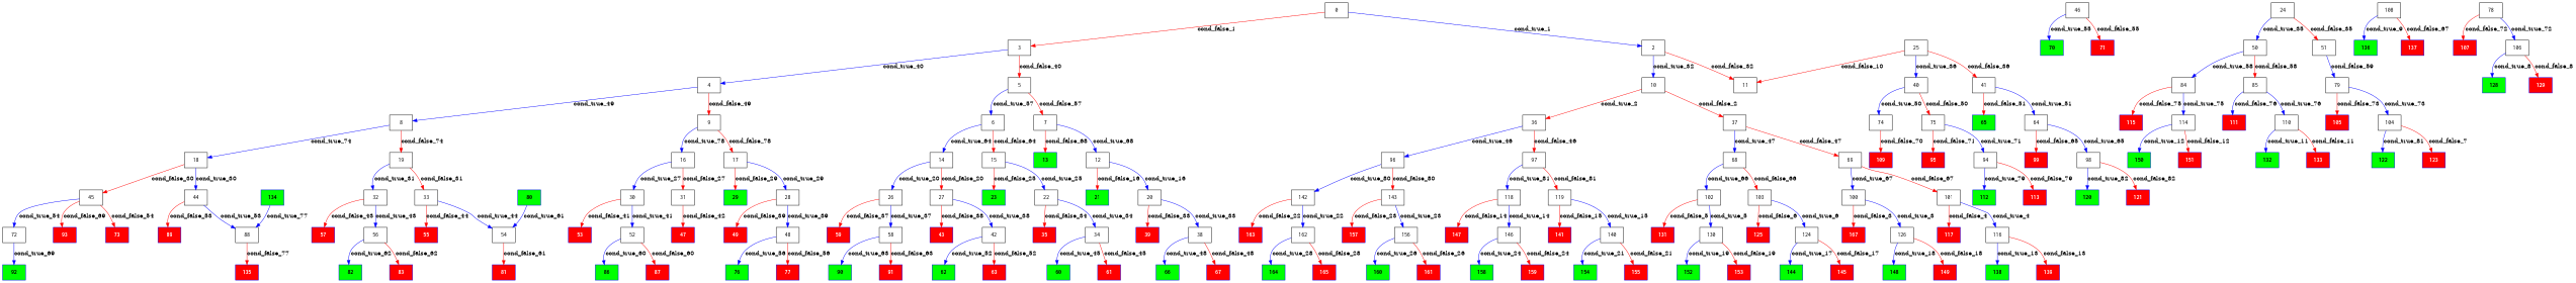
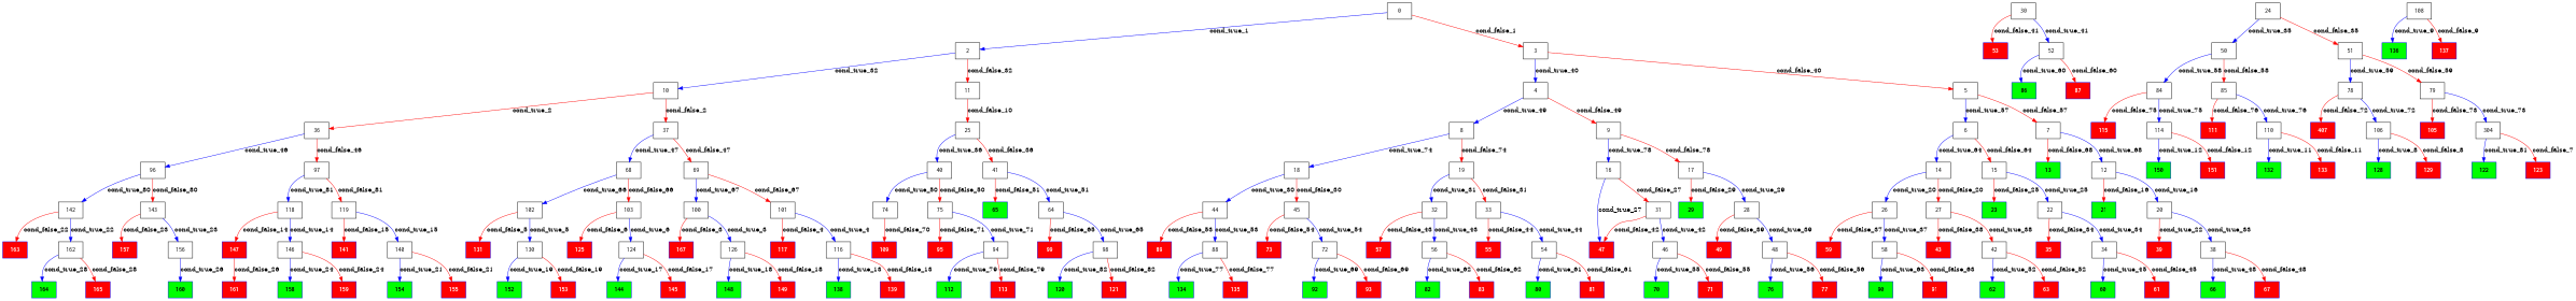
  digraph {
    node [color=blue fontname="Courier-Bold" shape=record style=filled]
    edge [color=red]
    92 [fillcolor=green fontcolor=black height=.5]
    90 [fillcolor=green fontcolor=black height=.5]
    86 [fillcolor=green fontcolor=black height=.5]
    82 [fillcolor=green fontcolor=black height=.5]
    80 [fillcolor=green fontcolor=black height=.5]
    76 [fillcolor=green fontcolor=black height=.5]
    70 [fillcolor=green fontcolor=black height=.5]
    66 [fillcolor=green fontcolor=black height=.5]
    65 [fillcolor=green fontcolor=black height=.5]
    62 [fillcolor=green fontcolor=black height=.5]
    60 [fillcolor=green fontcolor=black height=.5]
    29 [fillcolor=green fontcolor=black height=.5]
    23 [fillcolor=green fontcolor=black height=.5]
    21 [fillcolor=green fontcolor=black height=.5]
    164 [fillcolor=green fontcolor=black height=.5]
    160 [fillcolor=green fontcolor=black height=.5]
    158 [fillcolor=green fontcolor=black height=.5]
    154 [fillcolor=green fontcolor=black height=.5]
    152 [fillcolor=green fontcolor=black height=.5]
    150 [fillcolor=green fontcolor=black height=.5]
    148 [fillcolor=green fontcolor=black height=.5]
    144 [fillcolor=green fontcolor=black height=.5]
    138 [fillcolor=green fontcolor=black height=.5]
    136 [fillcolor=green fontcolor=black height=.5]
    134 [fillcolor=green fontcolor=black height=.5]
    132 [fillcolor=green fontcolor=black height=.5]
    13 [fillcolor=green fontcolor=black height=.5]
    128 [fillcolor=green fontcolor=black height=.5]
    122 [fillcolor=green fontcolor=black height=.5]
    120 [fillcolor=green fontcolor=black height=.5]
    112 [fillcolor=green fontcolor=black height=.5]
    165 [fillcolor=red fontcolor=white height=.5]
    163 [fillcolor=red fontcolor=white height=.5]
    161 [fillcolor=red fontcolor=white height=.5]
    159 [fillcolor=red fontcolor=white height=.5]
    157 [fillcolor=red fontcolor=white height=.5]
    155 [fillcolor=red fontcolor=white height=.5]
    153 [fillcolor=red fontcolor=white height=.5]
    151 [fillcolor=red fontcolor=white height=.5]
    149 [fillcolor=red fontcolor=white height=.5]
    147 [fillcolor=red fontcolor=white height=.5]
    145 [fillcolor=red fontcolor=white height=.5]
    141 [fillcolor=red fontcolor=white height=.5]
    139 [fillcolor=red fontcolor=white height=.5]
    137 [fillcolor=red fontcolor=white height=.5]
    135 [fillcolor=red fontcolor=white height=.5]
    133 [fillcolor=red fontcolor=white height=.5]
    131 [fillcolor=red fontcolor=white height=.5]
    129 [fillcolor=red fontcolor=white height=.5]
    n50 [fillcolor=red fontcolor=white height=.5 label=167]
    125 [fillcolor=red fontcolor=white height=.5]
    123 [fillcolor=red fontcolor=white height=.5]
    121 [fillcolor=red fontcolor=white height=.5]
    117 [fillcolor=red fontcolor=white height=.5]
    115 [fillcolor=red fontcolor=white height=.5]
    113 [fillcolor=red fontcolor=white height=.5]
    111 [fillcolor=red fontcolor=white height=.5]
    109 [fillcolor=red fontcolor=white height=.5]
-   107 [fillcolor=red fontcolor=white height=.5]
+   107 [fillcolor=red fontcolor=white height=.5 label=407]
    105 [fillcolor=red fontcolor=white height=.5]
    99 [fillcolor=red fontcolor=white height=.5]
    95 [fillcolor=red fontcolor=white height=.5]
    93 [fillcolor=red fontcolor=white height=.5]
    91 [fillcolor=red fontcolor=white height=.5]
    89 [fillcolor=red fontcolor=white height=.5]
    87 [fillcolor=red fontcolor=white height=.5]
    83 [fillcolor=red fontcolor=white height=.5]
    81 [fillcolor=red fontcolor=white height=.5]
    77 [fillcolor=red fontcolor=white height=.5]
    73 [fillcolor=red fontcolor=white height=.5]
    71 [fillcolor=red fontcolor=white height=.5]
    67 [fillcolor=red fontcolor=white height=.5]
    63 [fillcolor=red fontcolor=white height=.5]
    61 [fillcolor=red fontcolor=white height=.5]
    59 [fillcolor=red fontcolor=white height=.5]
    57 [fillcolor=red fontcolor=white height=.5]
    55 [fillcolor=red fontcolor=white height=.5]
    53 [fillcolor=red fontcolor=white height=.5]
    49 [fillcolor=red fontcolor=white height=.5]
    47 [fillcolor=red fontcolor=white height=.5]
    43 [fillcolor=red fontcolor=white height=.5]
    39 [fillcolor=red fontcolor=white height=.5]
    35 [fillcolor=red fontcolor=white height=.5]
    0 [color=black fontname=Courier height=.5 style=""]
    2 [color=black fontname=Courier height=.5 style=""]
    3 [color=black fontname=Courier height=.5 style=""]
    10 [color=black fontname=Courier height=.5 style=""]
    11 [color=black fontname=Courier height=.5 style=""]
    4 [color=black fontname=Courier height=.5 style=""]
    5 [color=black fontname=Courier height=.5 style=""]
    36 [color=black fontname=Courier height=.5 style=""]
    37 [color=black fontname=Courier height=.5 style=""]
    25 [color=black fontname=Courier height=.5 style=""]
    8 [color=black fontname=Courier height=.5 style=""]
    9 [color=black fontname=Courier height=.5 style=""]
    6 [color=black fontname=Courier height=.5 style=""]
    7 [color=black fontname=Courier height=.5 style=""]
    96 [color=black fontname=Courier height=.5 style=""]
    97 [color=black fontname=Courier height=.5 style=""]
    68 [color=black fontname=Courier height=.5 style=""]
    69 [color=black fontname=Courier height=.5 style=""]
    24 [color=black fontname=Courier height=.5 style=""]
    50 [color=black fontname=Courier height=.5 style=""]
    51 [color=black fontname=Courier height=.5 style=""]
    40 [color=black fontname=Courier height=.5 style=""]
    41 [color=black fontname=Courier height=.5 style=""]
    18 [color=black fontname=Courier height=.5 style=""]
    19 [color=black fontname=Courier height=.5 style=""]
    16 [color=black fontname=Courier height=.5 style=""]
    17 [color=black fontname=Courier height=.5 style=""]
    14 [color=black fontname=Courier height=.5 style=""]
    15 [color=black fontname=Courier height=.5 style=""]
    12 [color=black fontname=Courier height=.5 style=""]
    142 [color=black fontname=Courier height=.5 style=""]
    143 [color=black fontname=Courier height=.5 style=""]
    118 [color=black fontname=Courier height=.5 style=""]
    119 [color=black fontname=Courier height=.5 style=""]
    102 [color=black fontname=Courier height=.5 style=""]
    103 [color=black fontname=Courier height=.5 style=""]
    100 [color=black fontname=Courier height=.5 style=""]
    101 [color=black fontname=Courier height=.5 style=""]
    162 [color=black fontname=Courier height=.5 style=""]
    156 [color=black fontname=Courier height=.5 style=""]
    146 [color=black fontname=Courier height=.5 style=""]
    140 [color=black fontname=Courier height=.5 style=""]
    130 [color=black fontname=Courier height=.5 style=""]
    124 [color=black fontname=Courier height=.5 style=""]
    126 [color=black fontname=Courier height=.5 style=""]
    116 [color=black fontname=Courier height=.5 style=""]
-   104 [color=black fontname=Courier height=.5 style=""]
+   104 [color=black fontname=Courier height=.5 label=304 style=""]
    106 [color=black fontname=Courier height=.5 style=""]
    108 [color=black fontname=Courier height=.5 style=""]
    84 [color=black fontname=Courier height=.5 style=""]
    85 [color=black fontname=Courier height=.5 style=""]
    78 [color=black fontname=Courier height=.5 style=""]
    79 [color=black fontname=Courier height=.5 style=""]
    74 [color=black fontname=Courier height=.5 style=""]
    75 [color=black fontname=Courier height=.5 style=""]
    64 [color=black fontname=Courier height=.5 style=""]
    114 [color=black fontname=Courier height=.5 style=""]
    110 [color=black fontname=Courier height=.5 style=""]
    94 [color=black fontname=Courier height=.5 style=""]
    98 [color=black fontname=Courier height=.5 style=""]
    20 [color=black fontname=Courier height=.5 style=""]
    38 [color=black fontname=Courier height=.5 style=""]
    26 [color=black fontname=Courier height=.5 style=""]
    27 [color=black fontname=Courier height=.5 style=""]
    58 [color=black fontname=Courier height=.5 style=""]
    42 [color=black fontname=Courier height=.5 style=""]
    22 [color=black fontname=Courier height=.5 style=""]
    34 [color=black fontname=Courier height=.5 style=""]
    30 [color=black fontname=Courier height=.5 style=""]
    31 [color=black fontname=Courier height=.5 style=""]
    52 [color=black fontname=Courier height=.5 style=""]
    46 [color=black fontname=Courier height=.5 style=""]
    28 [color=black fontname=Courier height=.5 style=""]
    48 [color=black fontname=Courier height=.5 style=""]
    44 [color=black fontname=Courier height=.5 style=""]
    45 [color=black fontname=Courier height=.5 style=""]
    88 [color=black fontname=Courier height=.5 style=""]
    72 [color=black fontname=Courier height=.5 style=""]
    32 [color=black fontname=Courier height=.5 style=""]
    33 [color=black fontname=Courier height=.5 style=""]
    56 [color=black fontname=Courier height=.5 style=""]
    54 [color=black fontname=Courier height=.5 style=""]
    0 -> 2 [color=blue label=cond_true_1]
    0 -> 3 [label=cond_false_1]
    2 -> 10 [color=blue label=cond_true_32]
    2 -> 11 [label=cond_false_32]
    3 -> 4 [color=blue label=cond_true_40]
    3 -> 5 [label=cond_false_40]
    10 -> 36 [label=cond_true_2]
    10 -> 37 [label=cond_false_2]
-   25 -> 11 [label=cond_false_10]
+   11 -> 25 [label=cond_false_10]
    4 -> 8 [color=blue label=cond_true_49]
    4 -> 9 [label=cond_false_49]
    5 -> 6 [color=blue label=cond_true_57]
    5 -> 7 [label=cond_false_57]
    36 -> 96 [color=blue label=cond_true_46]
    36 -> 97 [label=cond_false_46]
    37 -> 68 [color=blue label=cond_true_47]
    37 -> 69 [label=cond_false_47]
    25 -> 40 [color=blue label=cond_true_36]
    25 -> 41 [label=cond_false_36]
    8 -> 18 [color=blue label=cond_true_74]
    8 -> 19 [label=cond_false_74]
    9 -> 16 [color=blue label=cond_true_78]
    9 -> 17 [label=cond_false_78]
    6 -> 14 [color=blue label=cond_true_64]
    6 -> 15 [label=cond_false_64]
    7 -> 13 [label=cond_false_68]
    7 -> 12 [color=blue label=cond_true_68]
    96 -> 142 [color=blue label=cond_true_80]
    96 -> 143 [label=cond_false_80]
    97 -> 118 [color=blue label=cond_true_81]
    97 -> 119 [label=cond_false_81]
    68 -> 102 [color=blue label=cond_true_66]
    68 -> 103 [label=cond_false_66]
    69 -> 100 [color=blue label=cond_true_67]
    69 -> 101 [label=cond_false_67]
    24 -> 50 [color=blue label=cond_true_35]
    24 -> 51 [label=cond_false_35]
    50 -> 84 [color=blue label=cond_true_58]
    50 -> 85 [label=cond_false_58]
-   51 -> 79 [color=blue label=cond_false_59]
+   51 -> 78 [color=blue label=cond_true_59]
+   51 -> 79 [label=cond_false_59]
    40 -> 74 [color=blue label=cond_true_50]
    40 -> 75 [label=cond_false_50]
    41 -> 65 [label=cond_false_51]
    41 -> 64 [color=blue label=cond_true_51]
    18 -> 44 [color=blue label=cond_true_30]
    18 -> 45 [label=cond_false_30]
    19 -> 32 [color=blue label=cond_true_31]
    19 -> 33 [label=cond_false_31]
-   16 -> 30 [color=blue label=cond_true_27]
+   16 -> 47 [color=blue label=cond_true_27]
    16 -> 31 [label=cond_false_27]
    17 -> 29 [label=cond_false_29]
    17 -> 28 [color=blue label=cond_true_29]
    14 -> 26 [color=blue label=cond_true_20]
    14 -> 27 [label=cond_false_20]
    15 -> 23 [label=cond_false_25]
    15 -> 22 [color=blue label=cond_true_25]
    12 -> 21 [label=cond_false_16]
    12 -> 20 [color=blue label=cond_true_16]
    142 -> 163 [label=cond_false_22]
    142 -> 162 [color=blue label=cond_true_22]
    143 -> 157 [label=cond_false_23]
    143 -> 156 [color=blue label=cond_true_23]
    118 -> 147 [label=cond_false_14]
    118 -> 146 [color=blue label=cond_true_14]
    119 -> 141 [label=cond_false_15]
    119 -> 140 [color=blue label=cond_true_15]
    102 -> 131 [label=cond_false_5]
    102 -> 130 [color=blue label=cond_true_5]
    103 -> 125 [label=cond_false_6]
    103 -> 124 [color=blue label=cond_true_6]
    100 -> n50 [label=cond_false_3]
    100 -> 126 [color=blue label=cond_true_3]
    101 -> 117 [label=cond_false_4]
    101 -> 116 [color=blue label=cond_true_4]
    162 -> 164 [color=blue label=cond_true_28]
    162 -> 165 [label=cond_false_28]
    156 -> 160 [color=blue label=cond_true_26]
-   156 -> 161 [label=cond_false_26]
+   147 -> 161 [label=cond_false_26]
    146 -> 158 [color=blue label=cond_true_24]
    146 -> 159 [label=cond_false_24]
    140 -> 154 [color=blue label=cond_true_21]
    140 -> 155 [label=cond_false_21]
    130 -> 152 [color=blue label=cond_true_19]
    130 -> 153 [label=cond_false_19]
    124 -> 144 [color=blue label=cond_true_17]
    124 -> 145 [label=cond_false_17]
    126 -> 148 [color=blue label=cond_true_18]
    126 -> 149 [label=cond_false_18]
    116 -> 138 [color=blue label=cond_true_13]
    116 -> 139 [label=cond_false_13]
    104 -> 122 [color=blue label=cond_true_81]
    104 -> 123 [label=cond_false_7]
    106 -> 128 [color=blue label=cond_true_8]
    106 -> 129 [label=cond_false_8]
    108 -> 136 [color=blue label=cond_true_9]
-   108 -> 137 [label=cond_false_67]
+   108 -> 137 [label=cond_false_9]
    84 -> 115 [label=cond_false_75]
    84 -> 114 [color=blue label=cond_true_75]
-   85 -> 111 [color=blue label=cond_false_76]
+   85 -> 111 [label=cond_false_76]
    85 -> 110 [color=blue label=cond_true_76]
    78 -> 107 [label=cond_false_72]
    78 -> 106 [color=blue label=cond_true_72]
    79 -> 105 [label=cond_false_73]
    79 -> 104 [color=blue label=cond_true_73]
    74 -> 109 [label=cond_false_70]
    75 -> 95 [label=cond_false_71]
    75 -> 94 [color=blue label=cond_true_71]
    64 -> 99 [label=cond_false_65]
    64 -> 98 [color=blue label=cond_true_65]
    114 -> 150 [color=blue label=cond_true_12]
    114 -> 151 [label=cond_false_12]
    110 -> 132 [color=blue label=cond_true_11]
    110 -> 133 [label=cond_false_11]
    94 -> 112 [color=blue label=cond_true_79]
    94 -> 113 [label=cond_false_79]
    98 -> 120 [color=blue label=cond_true_82]
    98 -> 121 [label=cond_false_82]
-   20 -> 39 [label=cond_false_33]
+   20 -> 39 [label=cond_true_22]
    20 -> 38 [color=blue label=cond_true_33]
    38 -> 66 [color=blue label=cond_true_48]
    38 -> 67 [label=cond_false_48]
    26 -> 59 [label=cond_false_37]
    26 -> 58 [color=blue label=cond_true_37]
    27 -> 43 [label=cond_false_38]
-   27 -> 42 [color=blue label=cond_true_38]
+   27 -> 42 [label=cond_true_38]
    58 -> 90 [color=blue label=cond_true_63]
    58 -> 91 [label=cond_false_63]
    42 -> 62 [color=blue label=cond_true_52]
    42 -> 63 [label=cond_false_52]
    22 -> 35 [label=cond_false_34]
    22 -> 34 [color=blue label=cond_true_34]
    34 -> 60 [color=blue label=cond_true_45]
    34 -> 61 [label=cond_false_45]
    30 -> 53 [label=cond_false_41]
    30 -> 52 [color=blue label=cond_true_41]
    31 -> 47 [label=cond_false_42]
+   31 -> 46 [color=blue label=cond_true_42]
    52 -> 86 [color=blue label=cond_true_60]
    52 -> 87 [label=cond_false_60]
    46 -> 70 [color=blue label=cond_true_55]
    46 -> 71 [label=cond_false_55]
    28 -> 49 [label=cond_false_39]
    28 -> 48 [color=blue label=cond_true_39]
    48 -> 76 [color=blue label=cond_true_56]
    48 -> 77 [label=cond_false_56]
    44 -> 89 [label=cond_false_53]
    44 -> 88 [color=blue label=cond_true_53]
    45 -> 73 [label=cond_false_54]
    45 -> 72 [color=blue label=cond_true_54]
-   134 -> 88 [color=blue label=cond_true_77]
+   88 -> 134 [color=blue label=cond_true_77]
    88 -> 135 [label=cond_false_77]
    72 -> 92 [color=blue label=cond_true_69]
-   45 -> 93 [label=cond_false_69]
+   72 -> 93 [label=cond_false_69]
    32 -> 57 [label=cond_false_43]
    32 -> 56 [color=blue label=cond_true_43]
    33 -> 55 [label=cond_false_44]
    33 -> 54 [color=blue label=cond_true_44]
    56 -> 82 [color=blue label=cond_true_62]
    56 -> 83 [label=cond_false_62]
-   80 -> 54 [color=blue label=cond_true_61]
+   54 -> 80 [color=blue label=cond_true_61]
    54 -> 81 [label=cond_false_61]
  }
